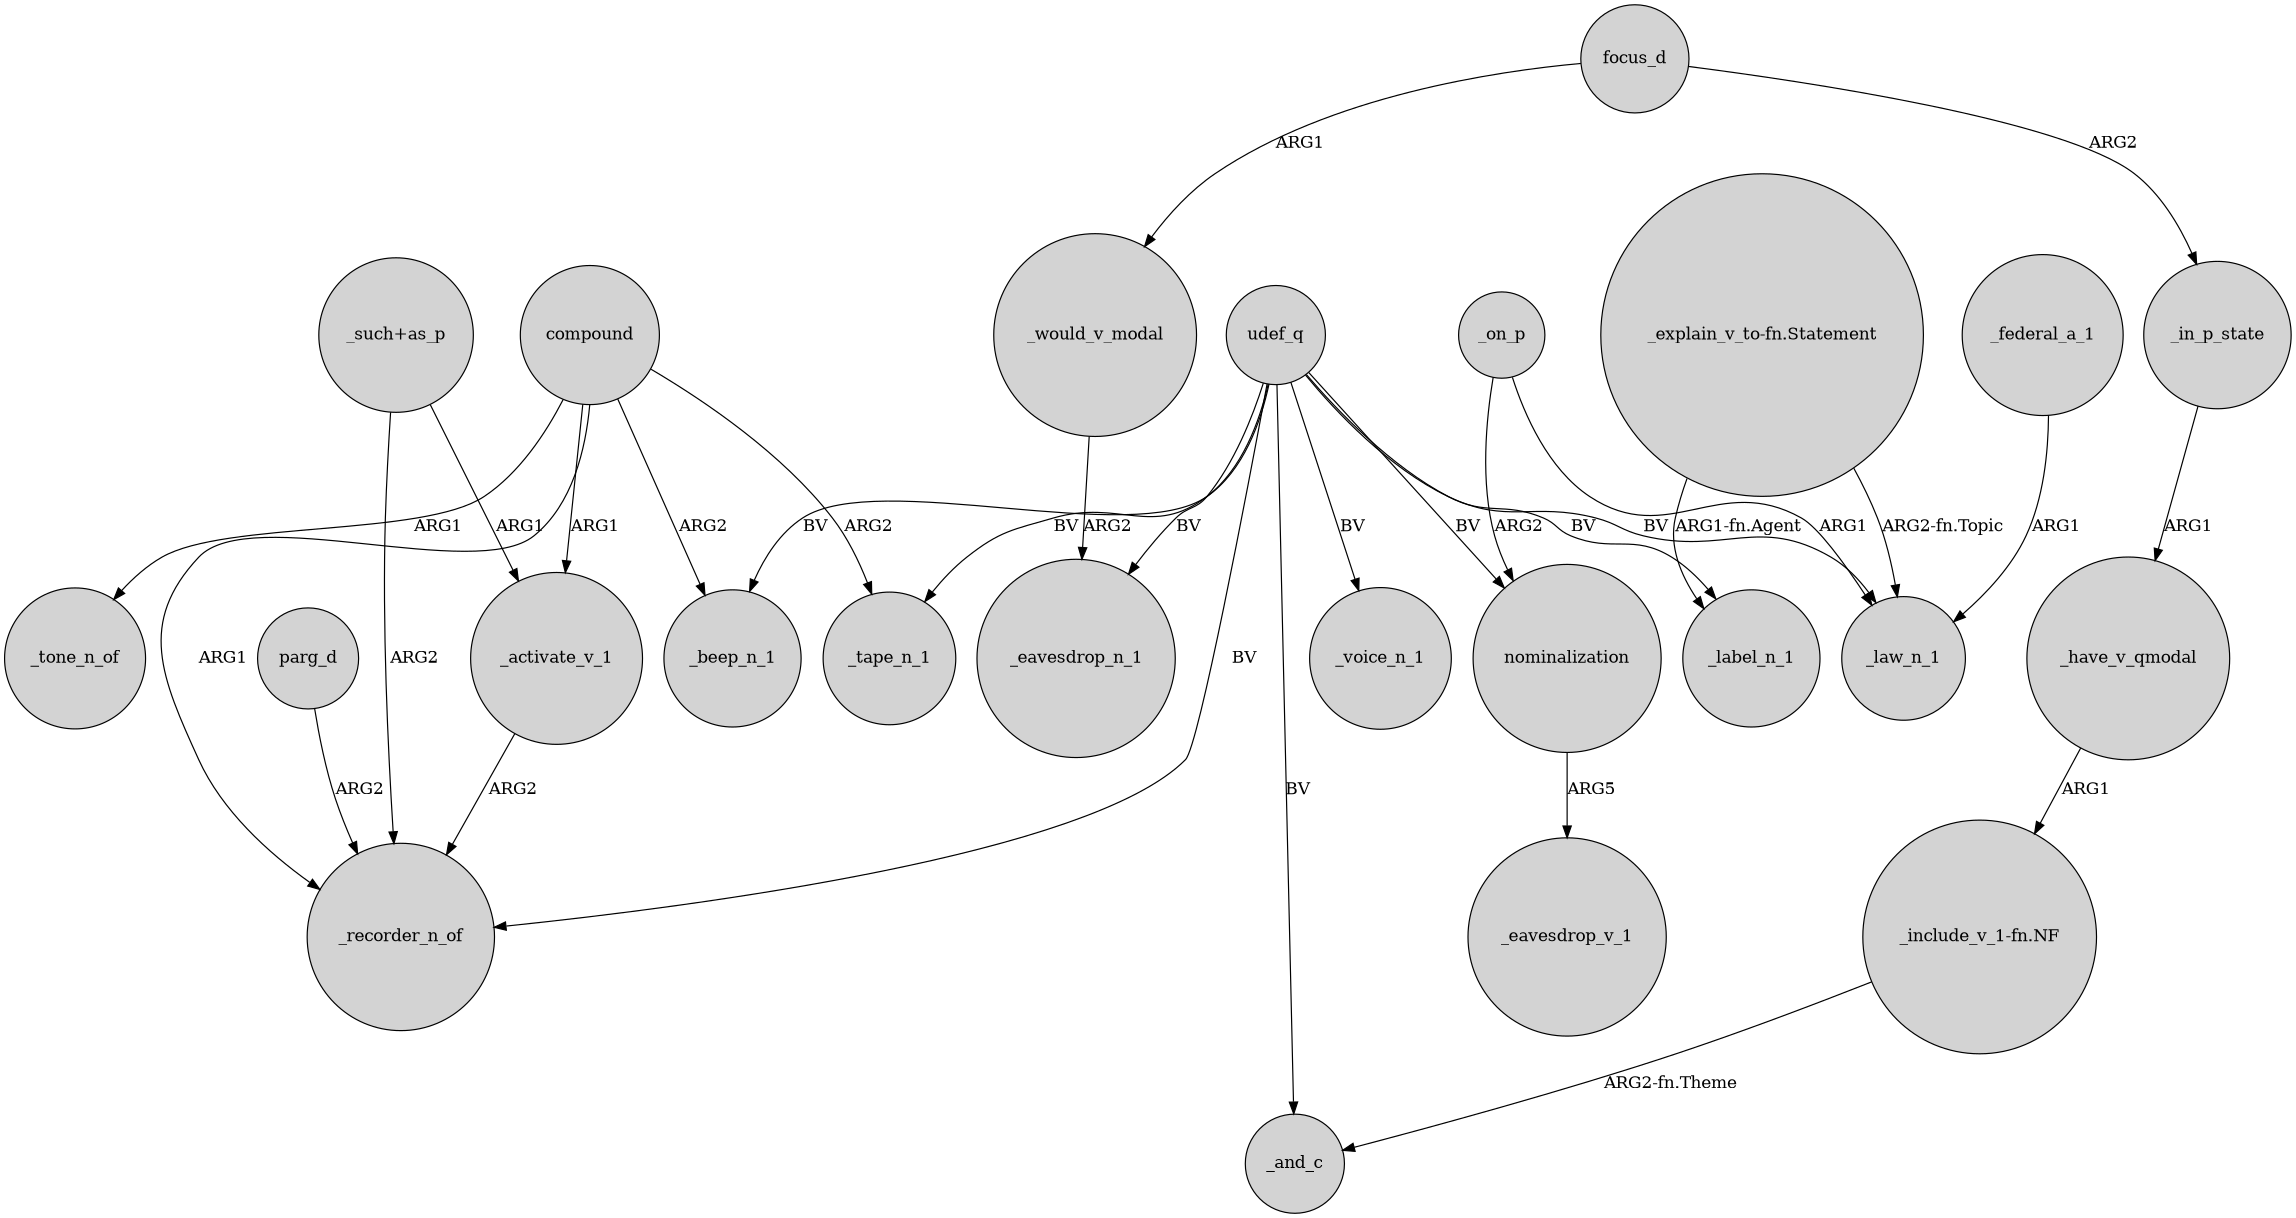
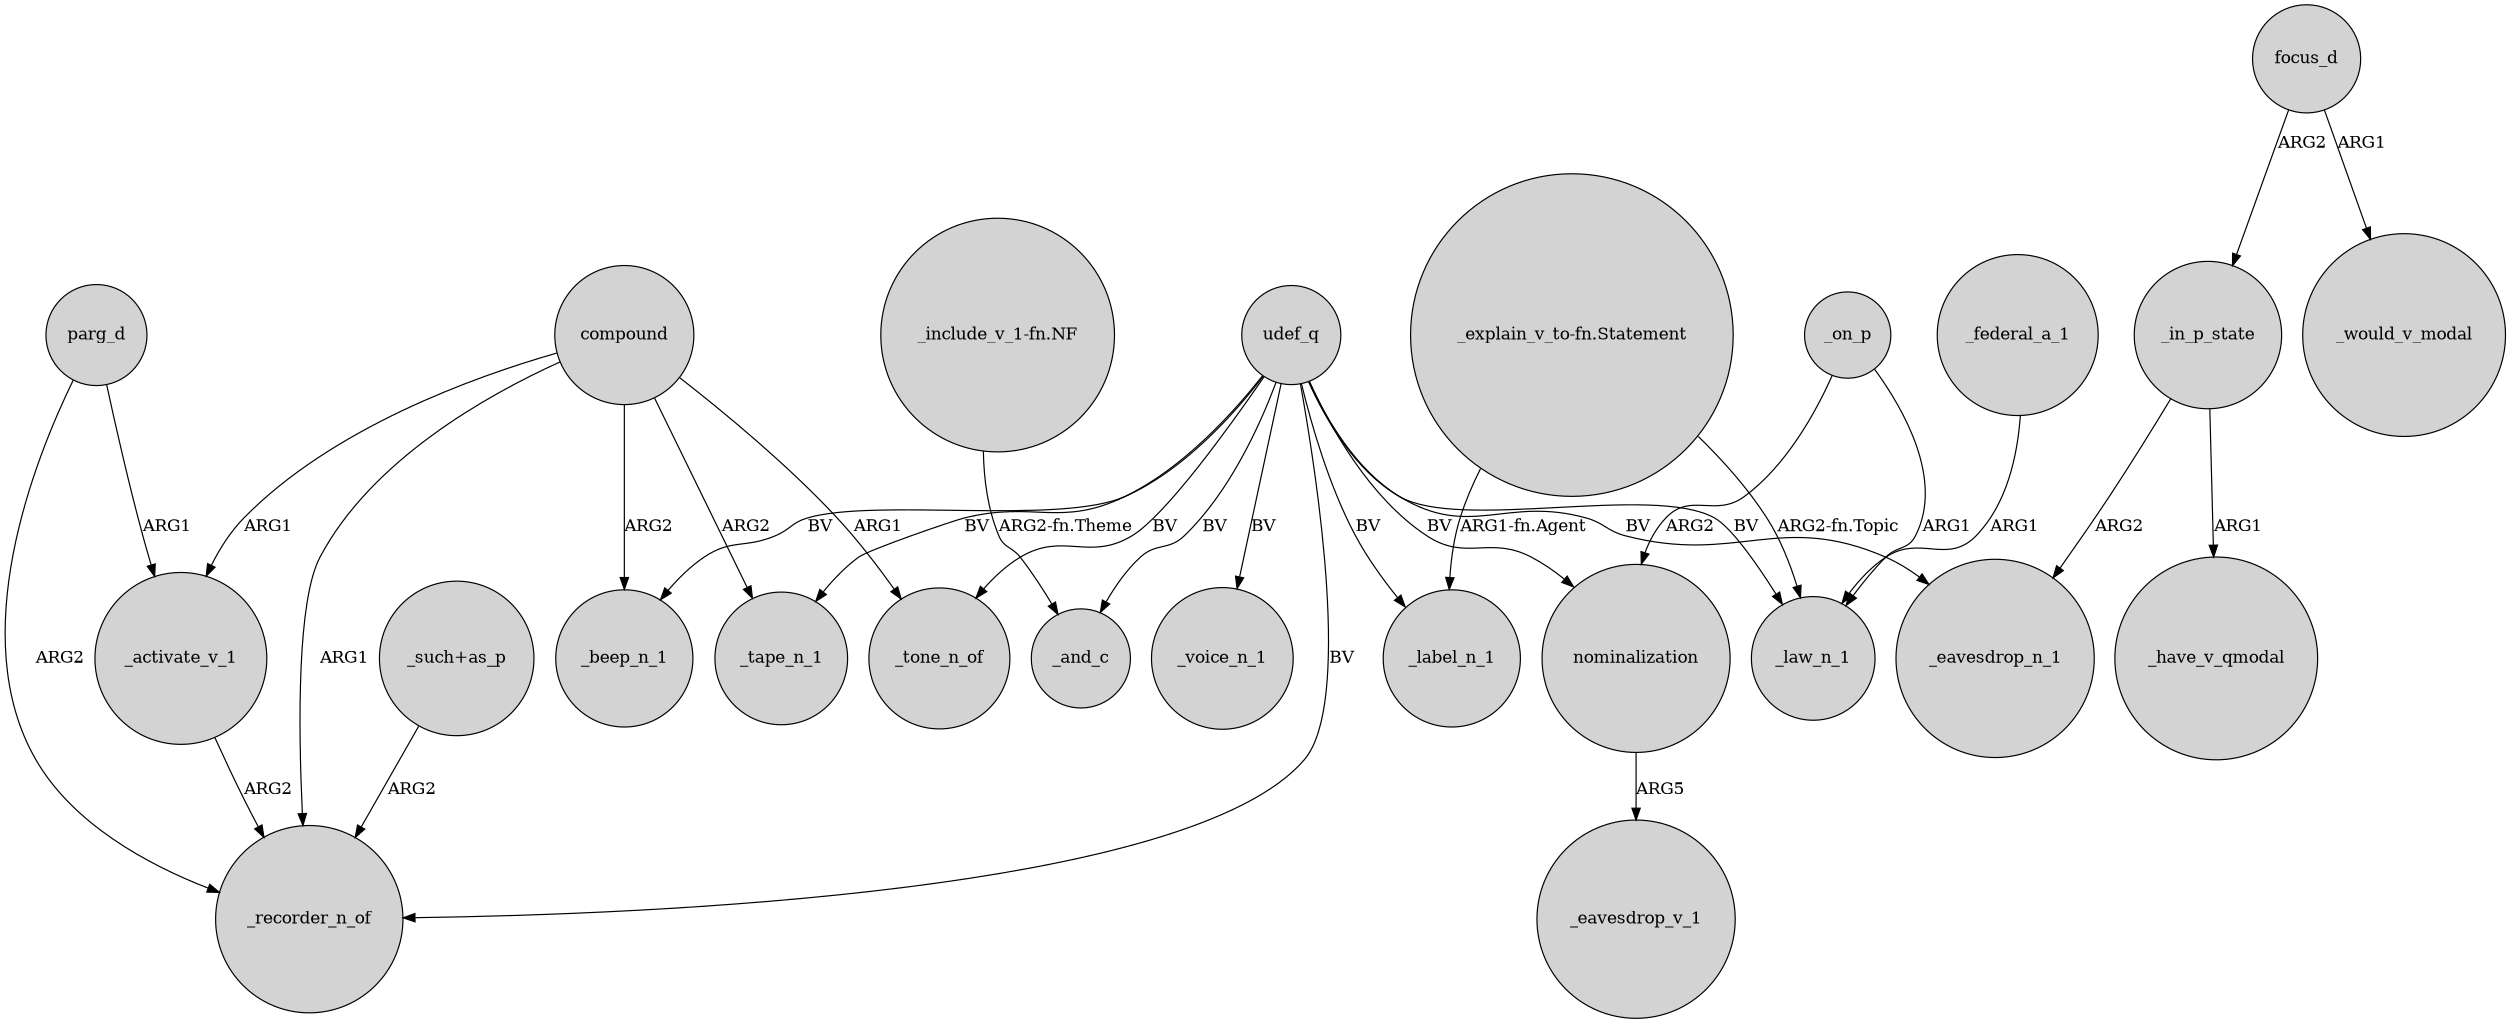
  digraph {
    node [shape=circle style=filled]
    udef_q
    _voice_n_1
    _beep_n_1
    _tape_n_1
    _law_n_1
    _recorder_n_of
    _label_n_1
    nominalization
    _tone_n_of
    _and_c
    n11 [label=_eavesdrop_n_1]
    _eavesdrop_v_1
    compound
    _activate_v_1
    _on_p
    "_explain_v_to-fn.Statement"
    parg_d
    "_include_v_1-fn.NF"
    focus_d
    _would_v_modal
    _in_p_state
    _have_v_qmodal
    "_such+as_p"
    _federal_a_1
    udef_q -> _voice_n_1 [label=BV]
    udef_q -> _beep_n_1 [label=BV]
    udef_q -> _tape_n_1 [label=BV]
    udef_q -> _law_n_1 [label=BV]
    udef_q -> _recorder_n_of [label=BV]
    udef_q -> _label_n_1 [label=BV]
    udef_q -> nominalization [label=BV]
+   udef_q -> _tone_n_of [label=BV]
    udef_q -> _and_c [label=BV]
    udef_q -> n11 [label=BV]
    nominalization -> _eavesdrop_v_1 [label=ARG5]
    compound -> _beep_n_1 [label=ARG2]
    compound -> _tape_n_1 [label=ARG2]
    compound -> _recorder_n_of [label=ARG1]
    compound -> _tone_n_of [label=ARG1]
    compound -> _activate_v_1 [label=ARG1]
    _activate_v_1 -> _recorder_n_of [label=ARG2]
    _on_p -> _law_n_1 [label=ARG1]
    _on_p -> nominalization [label=ARG2]
    "_explain_v_to-fn.Statement" -> _law_n_1 [label="ARG2-fn.Topic"]
    "_explain_v_to-fn.Statement" -> _label_n_1 [label="ARG1-fn.Agent"]
    parg_d -> _recorder_n_of [label=ARG2]
-   "_such+as_p" -> _activate_v_1 [label=ARG1]
+   parg_d -> _activate_v_1 [label=ARG1]
    "_include_v_1-fn.NF" -> _and_c [label="ARG2-fn.Theme"]
    focus_d -> _would_v_modal [label=ARG1]
    focus_d -> _in_p_state [label=ARG2]
-   _would_v_modal -> n11 [label=ARG2]
+   _in_p_state -> n11 [label=ARG2]
    _in_p_state -> _have_v_qmodal [label=ARG1]
-   _have_v_qmodal -> "_include_v_1-fn.NF" [label=ARG1]
    "_such+as_p" -> _recorder_n_of [label=ARG2]
    _federal_a_1 -> _law_n_1 [label=ARG1]
  }
